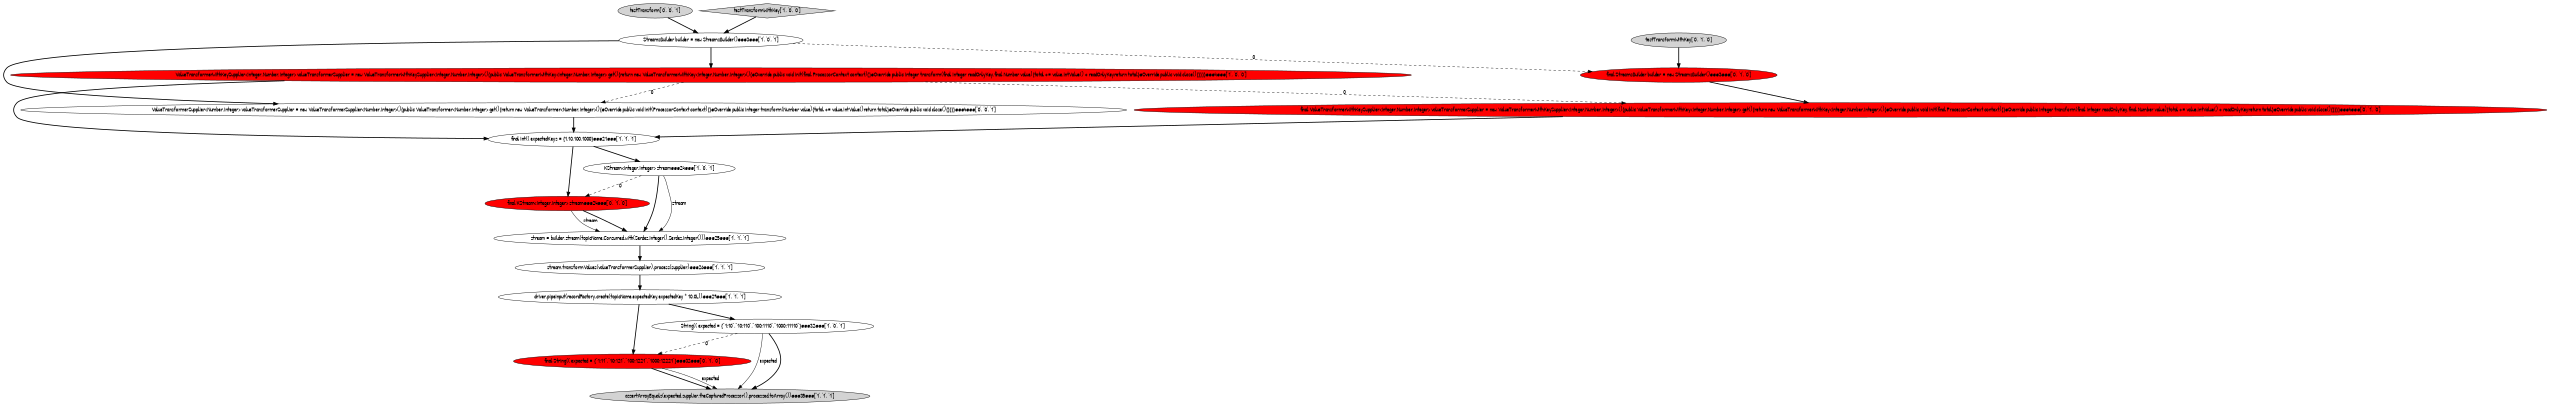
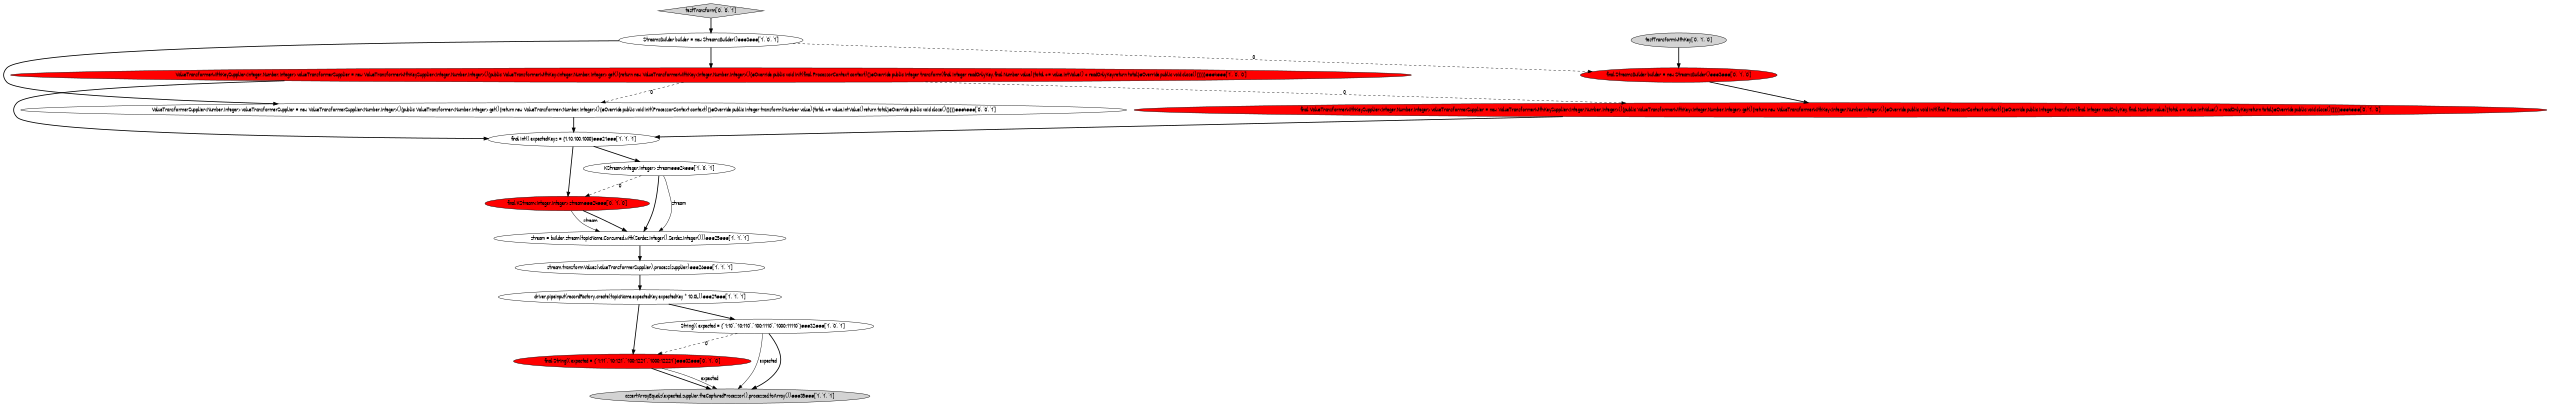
  digraph {
    fontname="Patrick Hand"
    node [fillcolor=white fontname="Patrick Hand" shape=ellipse style=filled]
    edge [fontname="Patrick Hand" style=bold]
-   n1 [fillcolor=lightgray label="testTransform['0', '0', '1']"]
+   n1 [fillcolor=lightgray label="testTransform['0', '0', '1']" shape=diamond]
    n2 [label="StreamsBuilder builder = new StreamsBuilder()@@@3@@@['1', '0', '1']"]
    n3 [fillcolor=red label="ValueTransformerWithKeySupplier<Integer,Number,Integer> valueTransformerSupplier = new ValueTransformerWithKeySupplier<Integer,Number,Integer>(){public ValueTransformerWithKey<Integer,Number,Integer> get(){return new ValueTransformerWithKey<Integer,Number,Integer>(){@Override public void init(final ProcessorContext context){}@Override public Integer transform(final Integer readOnlyKey,final Number value){total += value.intValue() + readOnlyKeyreturn total}@Override public void close(){}}}}@@@4@@@['1', '0', '0']"]
    n4 [label="ValueTransformerSupplier<Number,Integer> valueTransformerSupplier = new ValueTransformerSupplier<Number,Integer>(){public ValueTransformer<Number,Integer> get(){return new ValueTransformer<Number,Integer>(){@Override public void init(ProcessorContext context){}@Override public Integer transform(Number value){total += value.intValue()return total}@Override public void close(){}}}}@@@4@@@['0', '0', '1']"]
    n5 [fillcolor=red label="final StreamsBuilder builder = new StreamsBuilder()@@@3@@@['0', '1', '0']"]
    n6 [label="final int(( expectedKeys = {1,10,100,1000}@@@21@@@['1', '1', '1']"]
    n7 [fillcolor=red label="final ValueTransformerWithKeySupplier<Integer,Number,Integer> valueTransformerSupplier = new ValueTransformerWithKeySupplier<Integer,Number,Integer>(){public ValueTransformerWithKey<Integer,Number,Integer> get(){return new ValueTransformerWithKey<Integer,Number,Integer>(){@Override public void init(final ProcessorContext context){}@Override public Integer transform(final Integer readOnlyKey,final Number value){total += value.intValue() + readOnlyKeyreturn total}@Override public void close(){}}}}@@@4@@@['0', '1', '0']"]
    n8 [fillcolor=red label="final KStream<Integer,Integer> stream@@@24@@@['0', '1', '0']"]
    n9 [label="KStream<Integer,Integer> stream@@@24@@@['1', '0', '1']"]
    n10 [label="String(( expected = {\"1:10\",\"10:110\",\"100:1110\",\"1000:11110\"}@@@32@@@['1', '0', '1']"]
    n11 [fillcolor=red label="final String(( expected = {\"1:11\",\"10:121\",\"100:1221\",\"1000:12221\"}@@@32@@@['0', '1', '0']"]
    n12 [fillcolor=lightgray label="assertArrayEquals(expected,supplier.theCapturedProcessor().processed.toArray())@@@35@@@['1', '1', '1']"]
    n13 [label="stream = builder.stream(topicName,Consumed.with(Serdes.Integer(),Serdes.Integer()))@@@25@@@['1', '1', '1']"]
    n14 [label="stream.transformValues(valueTransformerSupplier).process(supplier)@@@26@@@['1', '1', '1']"]
    n15 [label="driver.pipeInput(recordFactory.create(topicName,expectedKey,expectedKey * 10,0L))@@@29@@@['1', '1', '1']"]
    n16 [fillcolor=lightgray label="testTransformWithKey['0', '1', '0']"]
-   n17 [fillcolor=lightgray label="testTransformWithKey['1', '0', '0']" shape=diamond]
    n1 -> n2
    n2 -> n3
    n2 -> n4
    n2 -> n5 [label=0 style=dashed]
    n3 -> n4 [label=0 style=dashed]
    n3 -> n6
    n3 -> n7 [label=0 style=dashed]
    n4 -> n6
    n5 -> n7
    n6 -> n8
    n6 -> n9
    n7 -> n6
    n8 -> n13
    n8 -> n13 [label=stream style=solid]
    n9 -> n8 [label=0 style=dashed]
    n9 -> n13 [label=stream style=solid]
    n9 -> n13
    n10 -> n11 [label=0 style=dashed]
    n10 -> n12 [label=expected style=solid]
    n10 -> n12
    n11 -> n12
    n11 -> n12 [label=expected style=solid]
    n13 -> n14
    n14 -> n15
    n15 -> n10
    n15 -> n11
    n16 -> n5
-   n17 -> n2
  }
